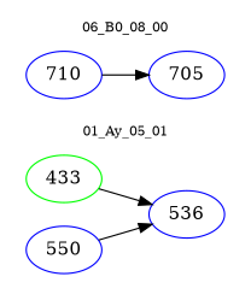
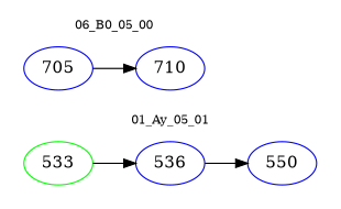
  digraph {
    rankdir=LR
    node [color=blue]
    edge [color=black]
-   n1 [color=green label=433]
+   n1 [color=green label=533]
    n2 [label=536]
    n3 [label=550]
    n4 [label=705]
    n5 [label=710]
    subgraph cluster_1 {
      color=white
      fontsize=10
      label="01_Ay_05_01"
      n1
      n2
      n3
    }
    subgraph cluster_2 {
      color=white
      fontsize=10
-     label="06_B0_08_00"
+     label="06_B0_05_00"
      n4
      n5
    }
    n1 -> n2
-   n3 -> n2
-   n5 -> n4
+   n2 -> n3
+   n4 -> n5
  }
